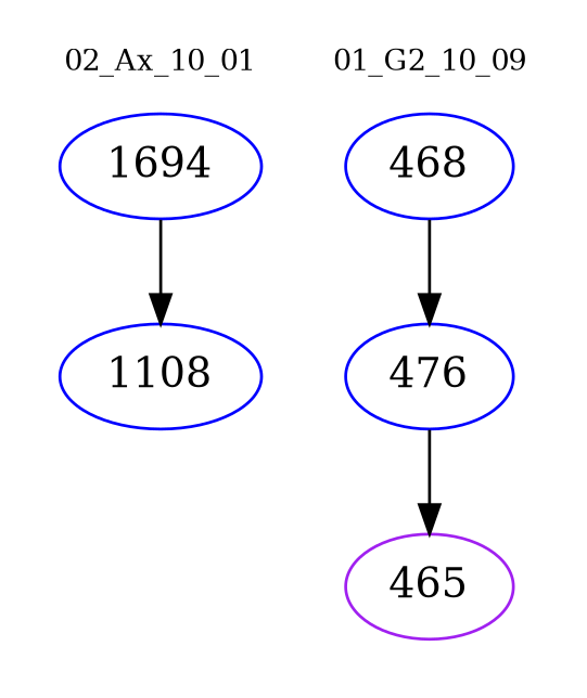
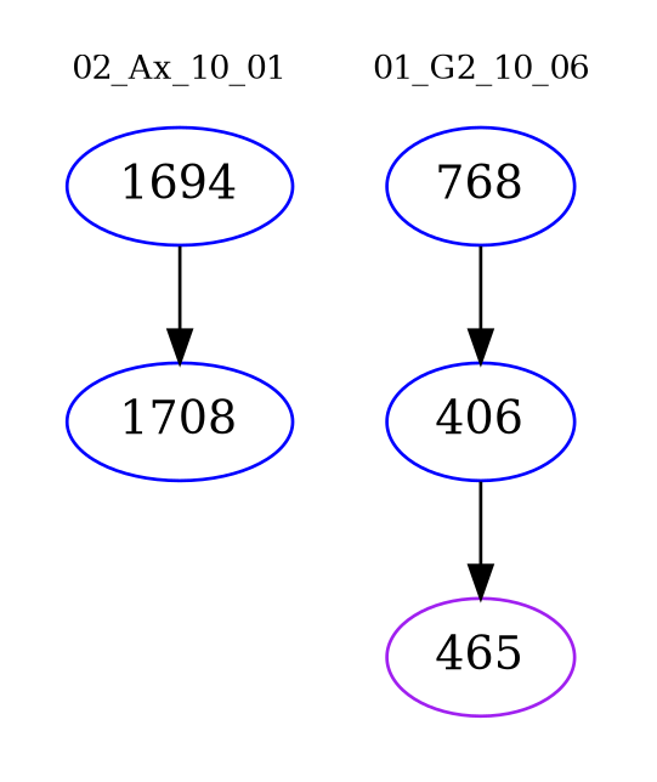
  digraph {
    node [color=blue]
    edge [color=black]
    n1 [label=1694]
-   n2 [label=1108]
-   n3 [label=468]
-   n4 [label=476]
+   n2 [label=1708]
+   n3 [label=768]
+   n4 [label=406]
    n5 [color=purple label=465]
    subgraph cluster_1 {
      color=white
      fontsize=10
      label="02_Ax_10_01"
      n1
      n2
    }
    subgraph cluster_2 {
      color=white
      fontsize=10
-     label="01_G2_10_09"
+     label="01_G2_10_06"
      n3
      n4
      n5
    }
    n1 -> n2
    n3 -> n4
    n4 -> n5
  }
